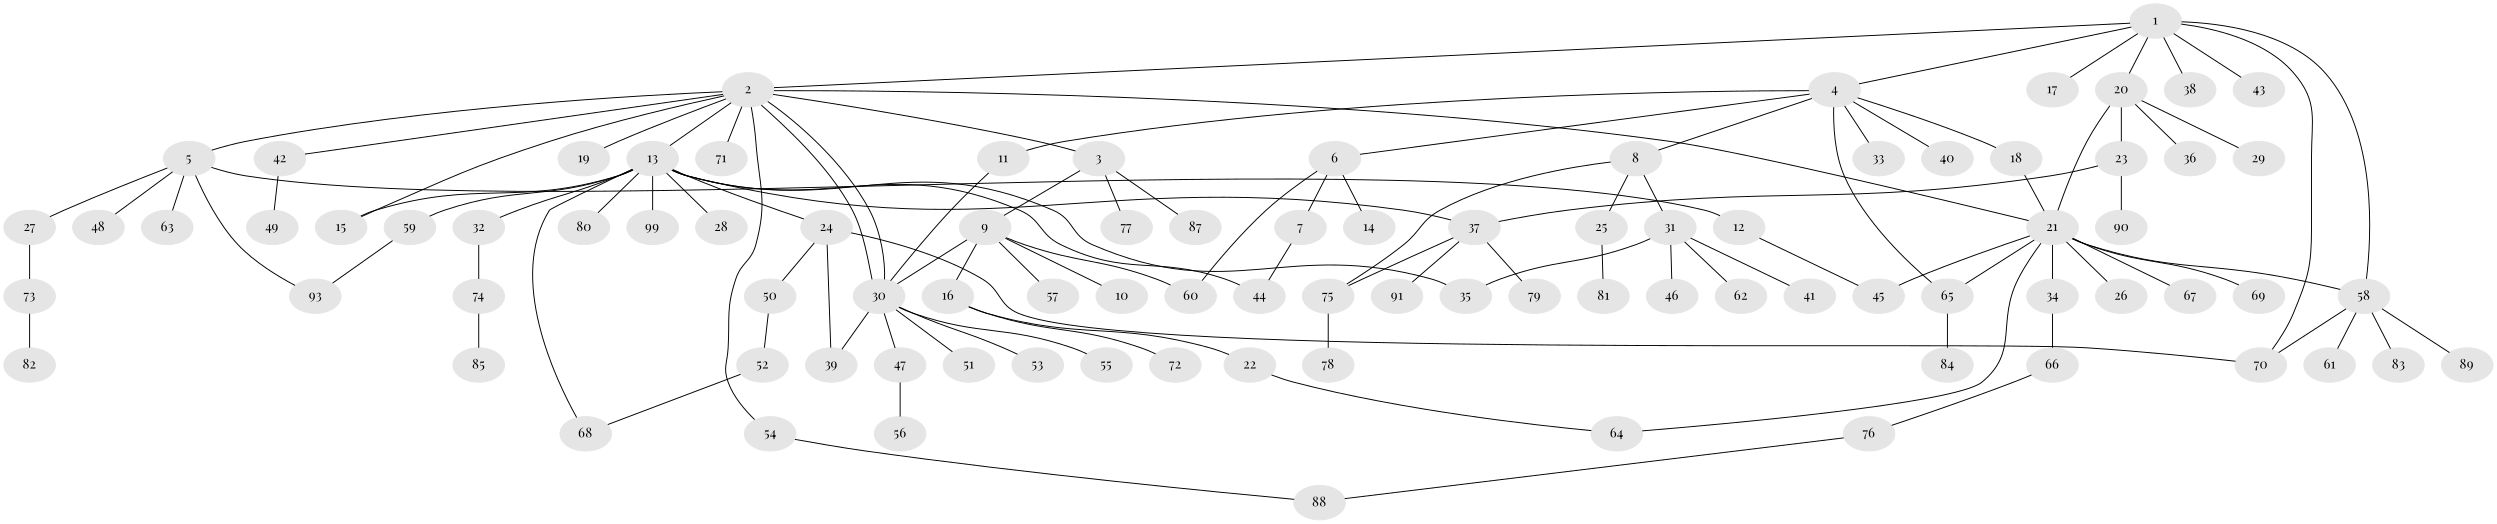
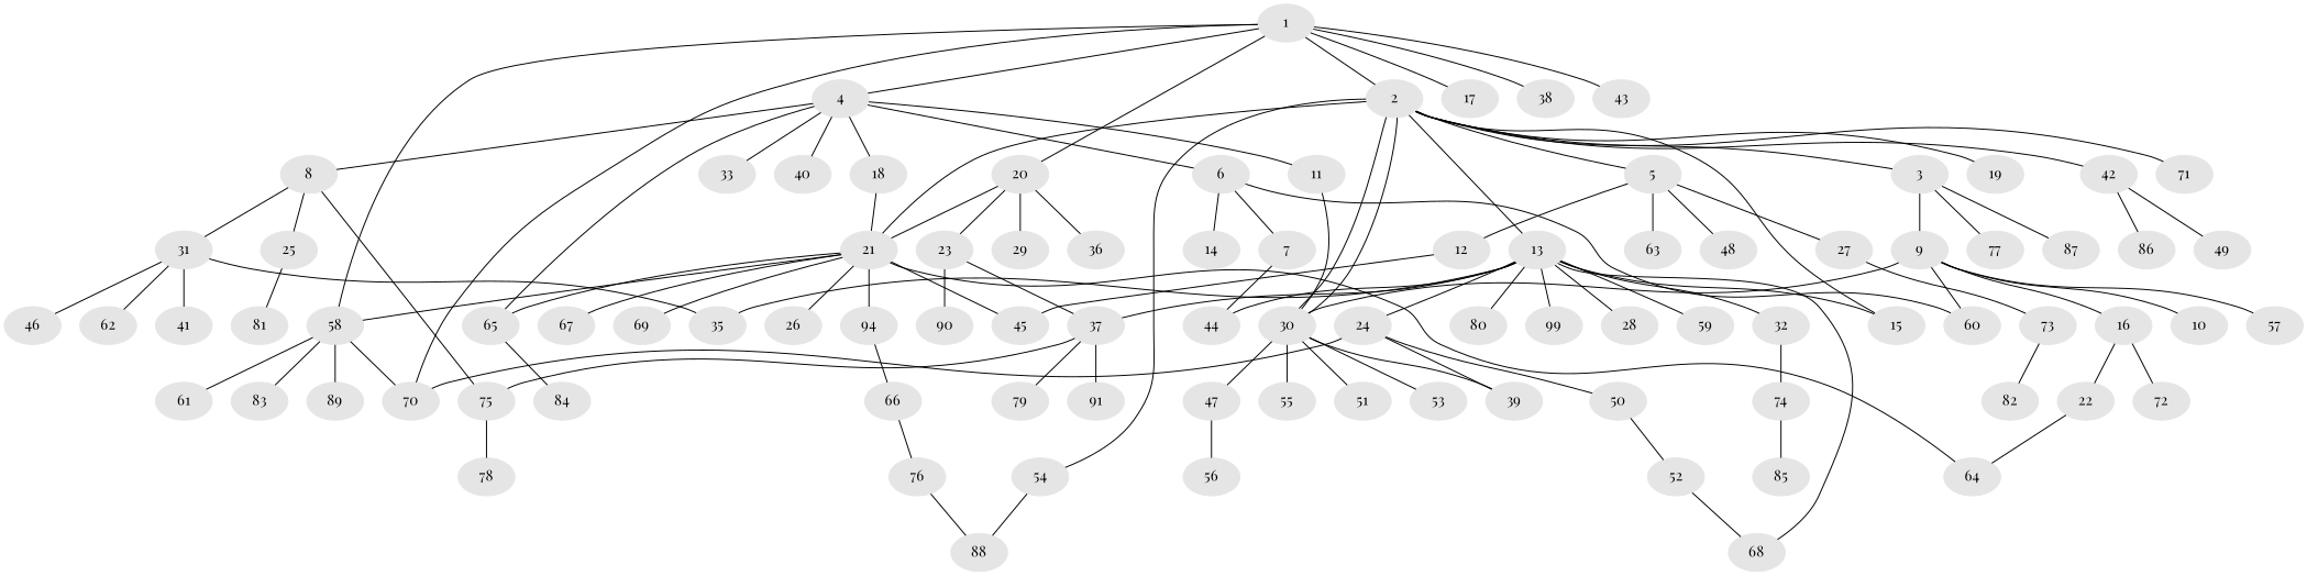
  graph {
    fontname="Playfair Display"
    node [color=gray90 fontname="Playfair Display" style=filled]
    edge [fontname="Playfair Display"]
    1
    2
    4
    17
    20
    38
    43
    58
    70
    3
    5
    13
    15
    19
    21
    30
    42
    54
    71
    6
    8
    11
    18
    33
    40
    65
    23
    29
    36
    61
    83
    89
    9
    77
    87
    12
    27
    48
    63
-   93
    44
    24
    28
    32
    35
    37
    59
    68
    80
    n50 [label=99]
    45
    26
-   34
+   34 [label=94]
    64
    67
    69
    39
    47
    51
    53
    55
    49
+   86
    88
    60
    10
    16
    57
    7
    14
    25
    31
    75
    84
    73
    81
    41
    46
    62
    78
    22
    72
    50
    74
    79
    91
    90
    66
    52
    82
    56
    85
    76
    1 -- 2
    1 -- 4
    1 -- 17
    1 -- 20
    1 -- 38
    1 -- 43
    1 -- 58
    1 -- 70
    2 -- 3
    2 -- 5
    2 -- 13
    2 -- 15
    2 -- 19
    2 -- 21
    2 -- 30
    2 -- 30
    2 -- 42
    2 -- 54
    2 -- 71
    4 -- 6
    4 -- 8
    4 -- 11
    4 -- 18
    4 -- 33
    4 -- 40
    4 -- 65
    20 -- 21
    20 -- 23
    20 -- 29
    20 -- 36
    58 -- 70
    58 -- 61
    58 -- 83
    58 -- 89
    3 -- 9
    3 -- 77
    3 -- 87
    5 -- 12
    5 -- 27
    5 -- 48
    5 -- 63
-   5 -- 93
    13 -- 15
    13 -- 44
    13 -- 24
    13 -- 28
    13 -- 32
    13 -- 35
    13 -- 37
    13 -- 59
    13 -- 68
    13 -- 80
    13 -- n50
    21 -- 58
    21 -- 65
    21 -- 45
    21 -- 26
    21 -- 34
    21 -- 64
    21 -- 67
    21 -- 69
    30 -- 39
    30 -- 47
    30 -- 51
    30 -- 53
    30 -- 55
    42 -- 49
+   42 -- 86
    54 -- 88
    6 -- 60
    6 -- 7
    6 -- 14
    8 -- 25
    8 -- 31
    8 -- 75
    11 -- 30
    18 -- 21
    65 -- 84
    23 -- 37
    23 -- 90
    9 -- 30
    9 -- 60
    9 -- 10
    9 -- 16
    9 -- 57
    12 -- 45
    27 -- 73
    24 -- 70
    24 -- 39
    24 -- 50
    32 -- 74
    37 -- 75
    37 -- 79
    37 -- 91
-   59 -- 93
    34 -- 66
    47 -- 56
    16 -- 22
    16 -- 72
    7 -- 44
    25 -- 81
    31 -- 35
    31 -- 41
    31 -- 46
    31 -- 62
    75 -- 78
    73 -- 82
    22 -- 64
    50 -- 52
    74 -- 85
    66 -- 76
    52 -- 68
    76 -- 88
  }
